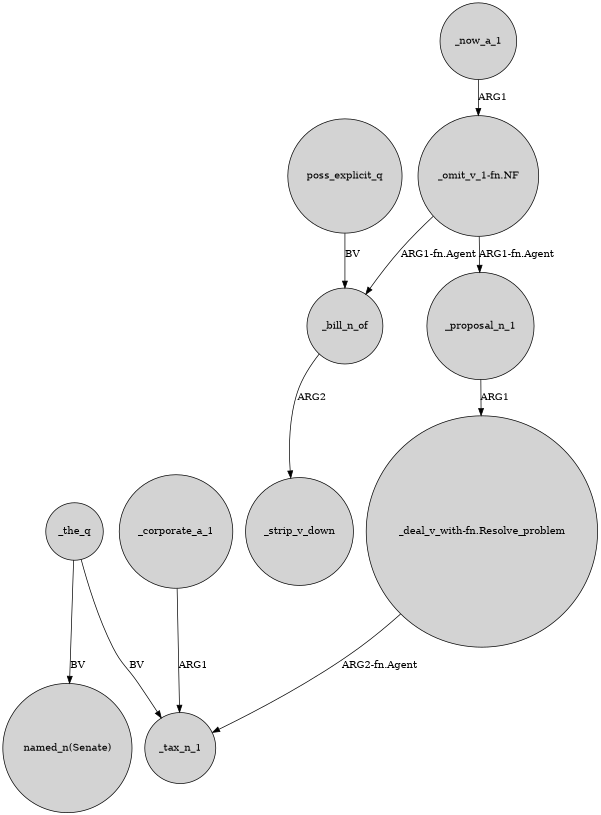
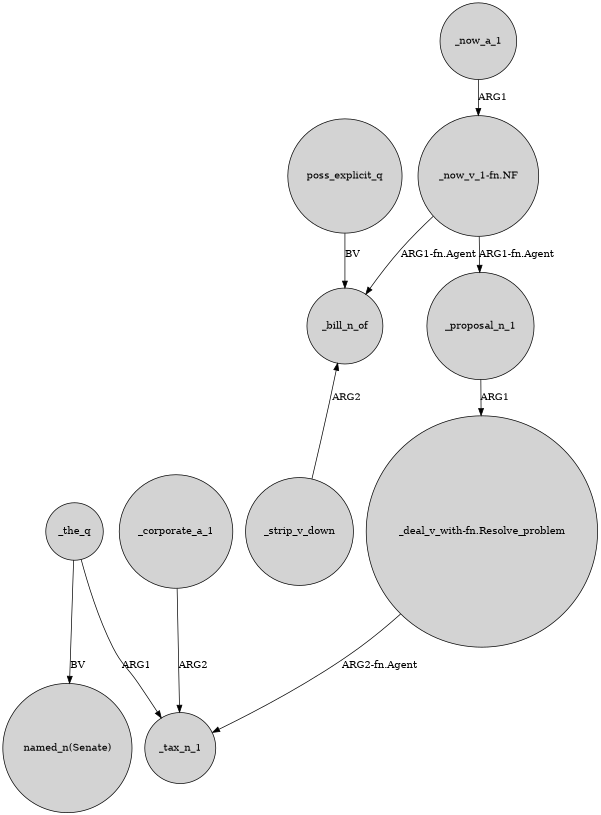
  digraph {
    node [shape=circle style=filled]
-   "_omit_v_1-fn.NF"
+   "_omit_v_1-fn.NF" [label="_now_v_1-fn.NF"]
    _proposal_n_1
    _bill_n_of
    "_deal_v_with-fn.Resolve_problem"
    _tax_n_1
    _the_q
    "named_n(Senate)"
    _corporate_a_1
    _strip_v_down
    n10 [label=poss_explicit_q]
    _now_a_1
    "_omit_v_1-fn.NF" -> _proposal_n_1 [label="ARG1-fn.Agent"]
    "_omit_v_1-fn.NF" -> _bill_n_of [label="ARG1-fn.Agent"]
    _proposal_n_1 -> "_deal_v_with-fn.Resolve_problem" [label=ARG1]
    "_deal_v_with-fn.Resolve_problem" -> _tax_n_1 [label="ARG2-fn.Agent"]
-   _the_q -> _tax_n_1 [label=BV]
+   _the_q -> _tax_n_1 [label=ARG1]
    _the_q -> "named_n(Senate)" [label=BV]
-   _corporate_a_1 -> _tax_n_1 [label=ARG1]
-   _bill_n_of -> _strip_v_down [label=ARG2]
+   _corporate_a_1 -> _tax_n_1 [label=ARG2]
+   _strip_v_down -> _bill_n_of [label=ARG2]
    n10 -> _bill_n_of [label=BV]
    _now_a_1 -> "_omit_v_1-fn.NF" [label=ARG1]
  }
